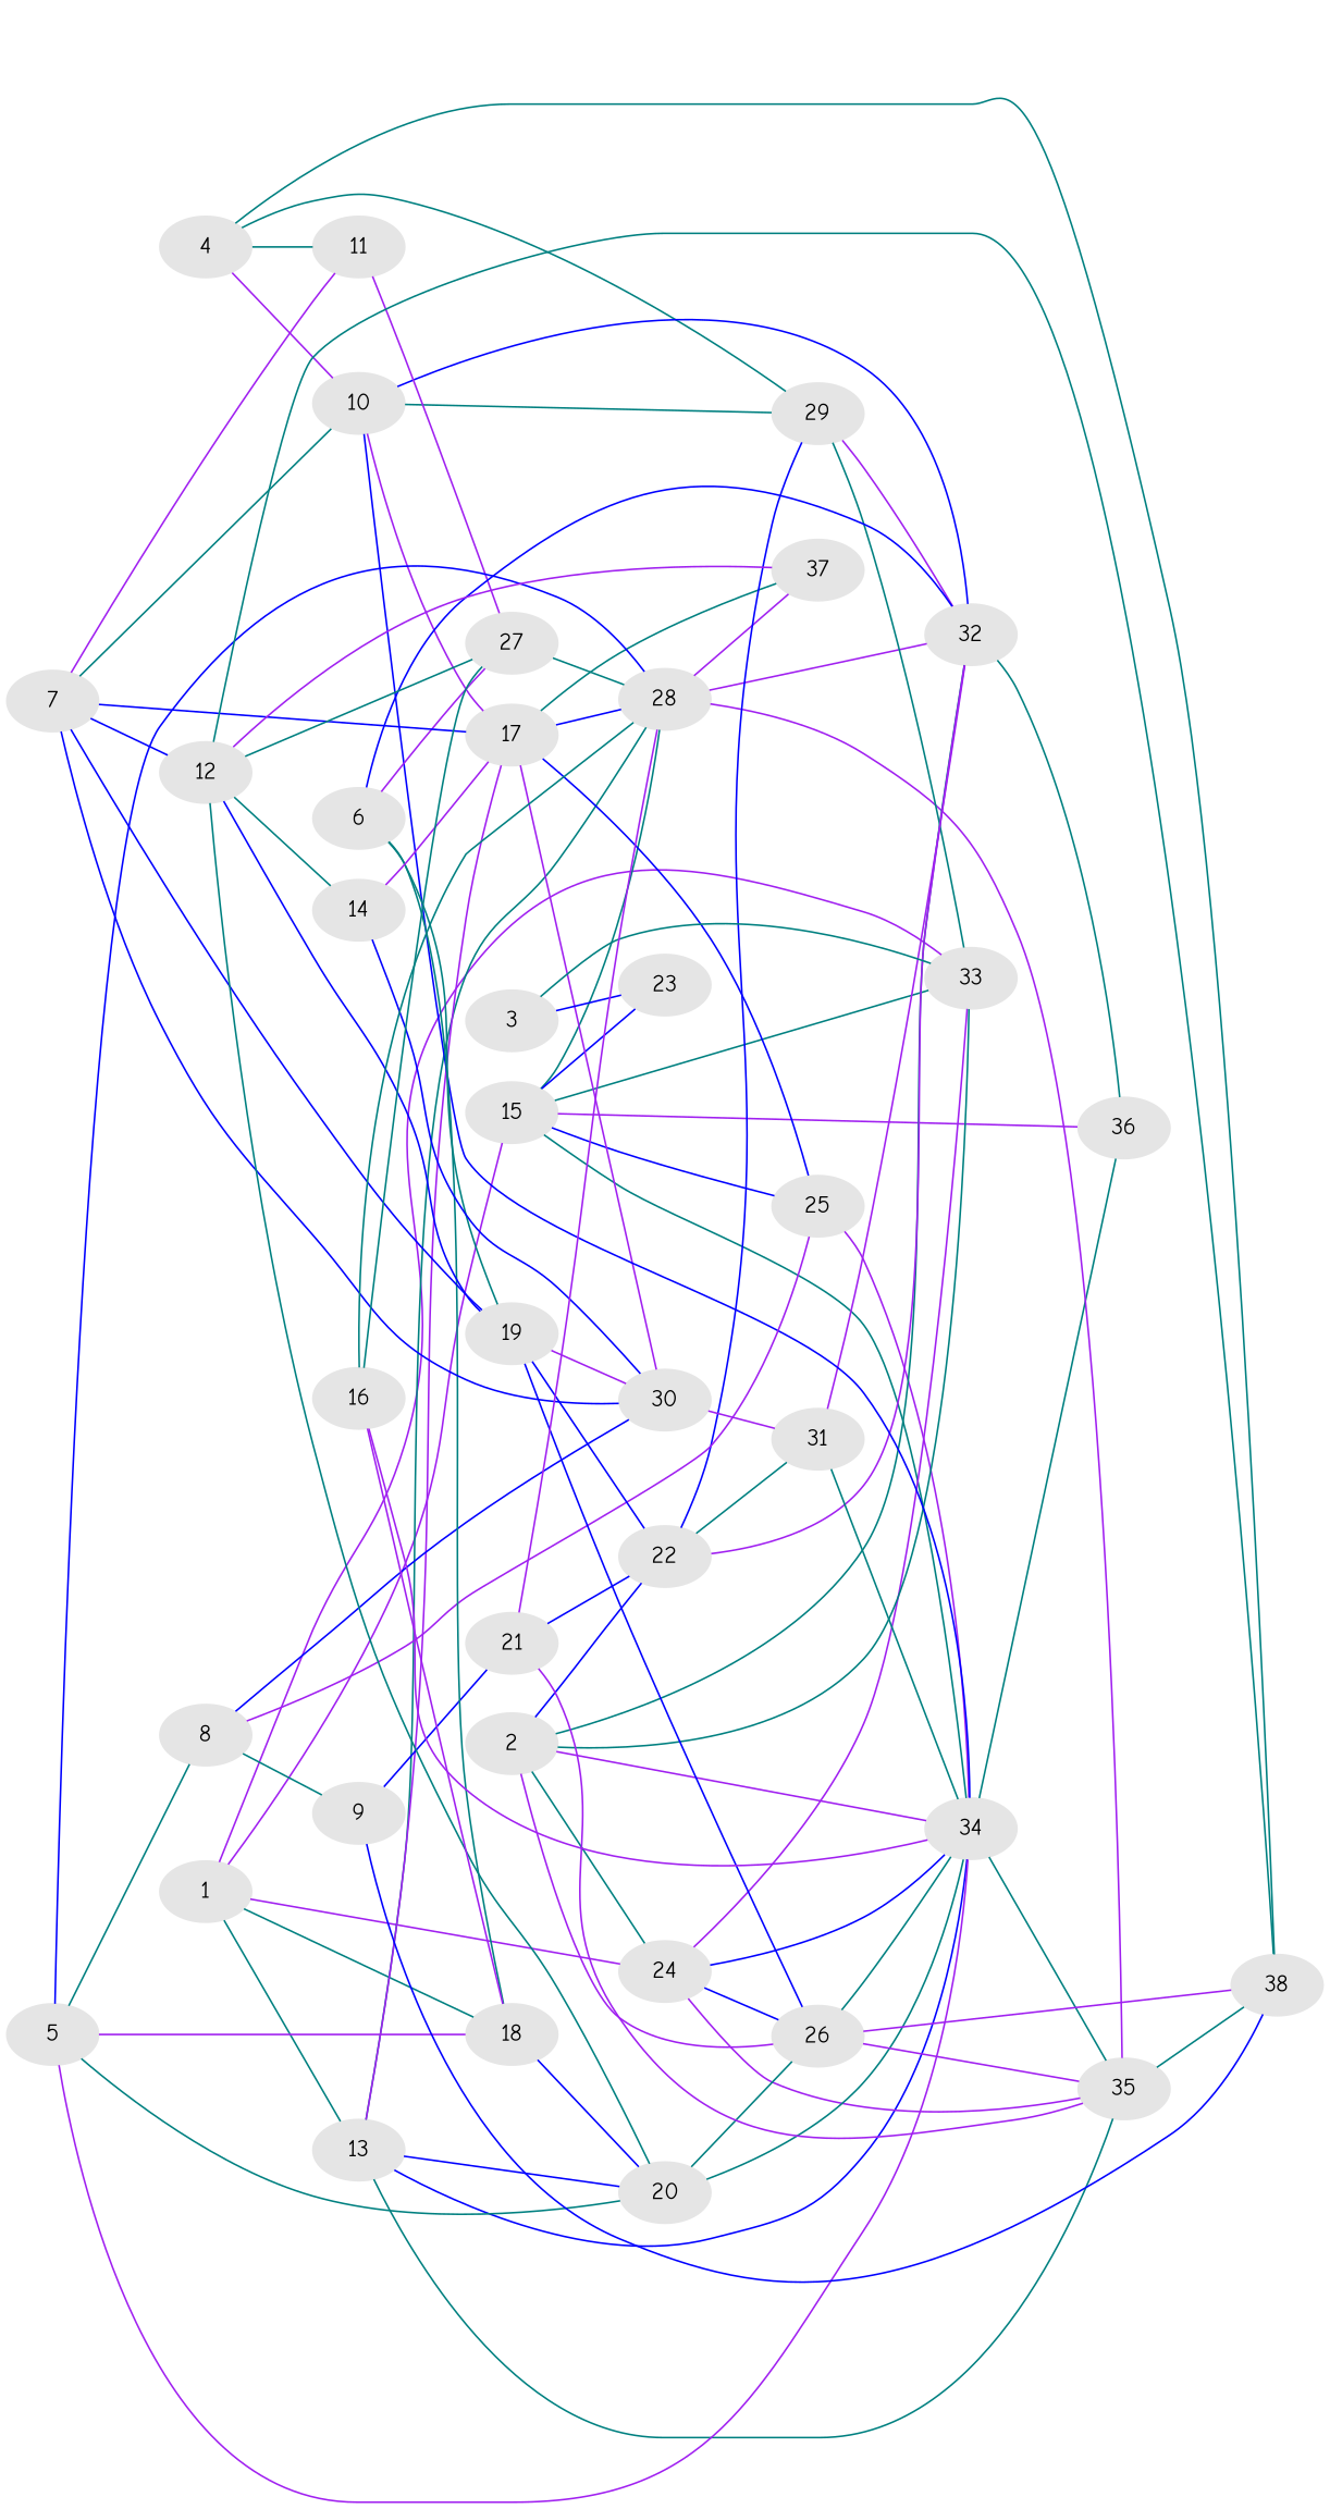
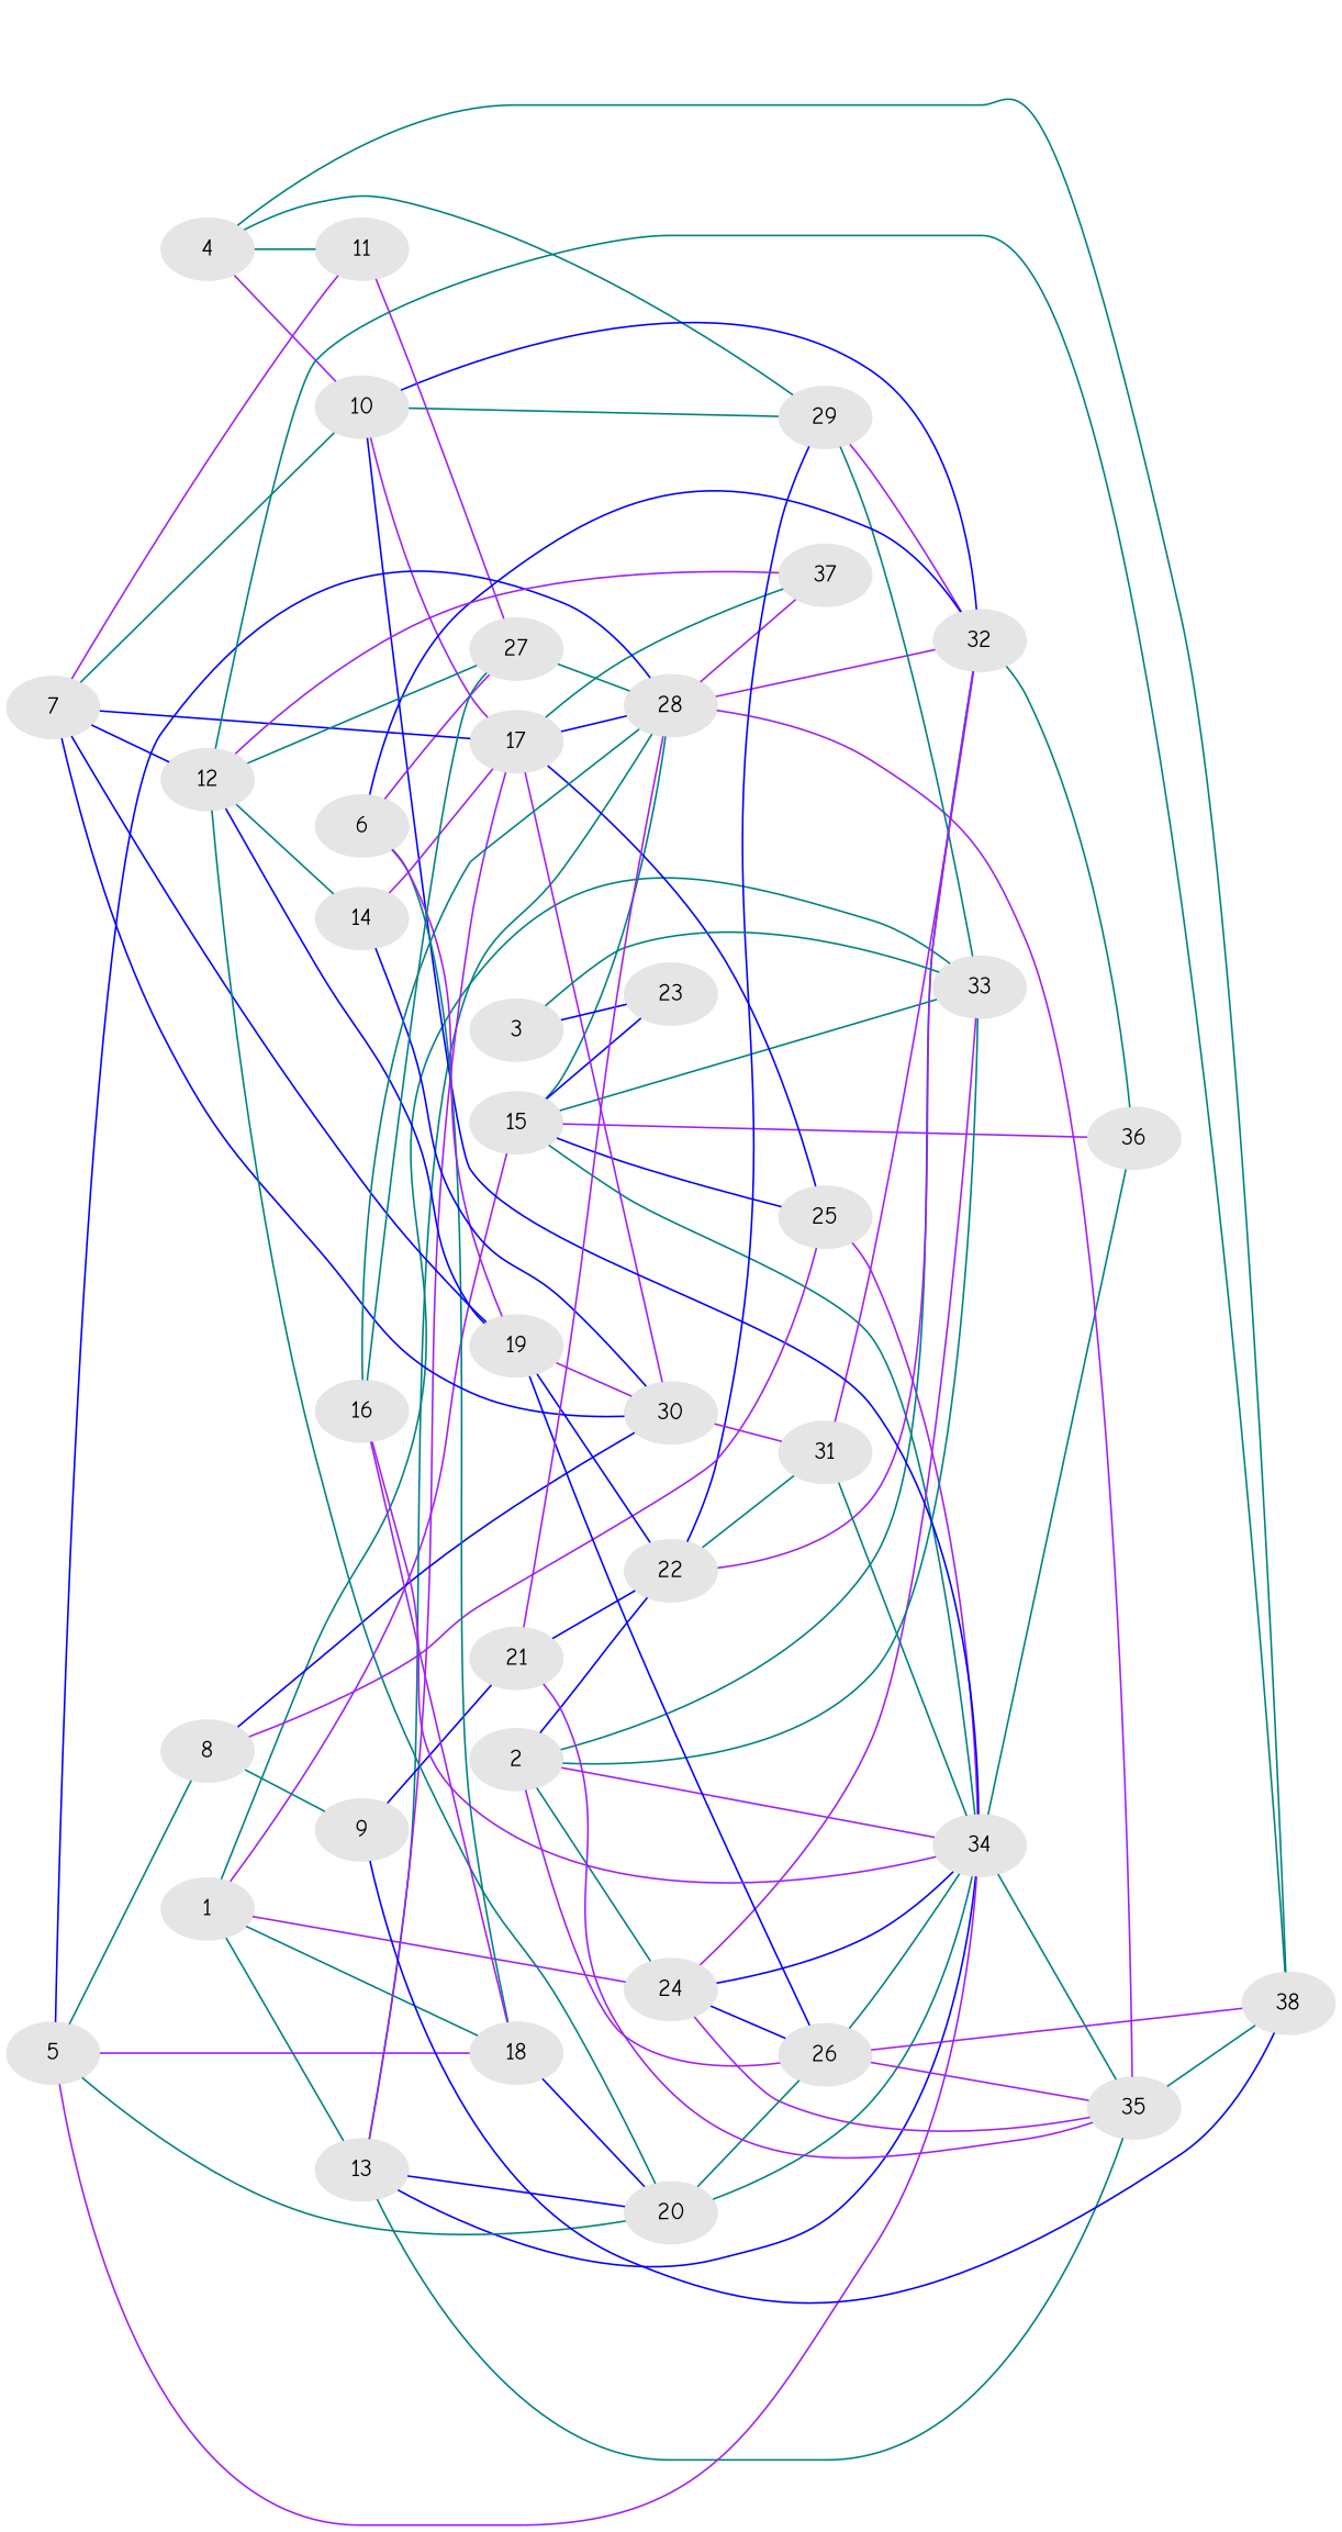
  graph {
    fontname="Comic Neue"
    rankdir=LR
    node [color=gray90 fontname="Comic Neue" style=filled]
    edge [color=teal fontname="Comic Neue" weight=1.0]
    1
    13
    15
    18
    24
    33
    34
    20
    28
    17
    35
    23
    25
    36
    26
    2
    22
    32
    29
    31
    38
    3
    4
    10
    11
    27
    5
    8
    30
    9
    37
    6
    19
    7
    12
    14
    21
    16
    1 -- 13
    1 -- 15 [color=purple]
    1 -- 18
    1 -- 24 [color=purple]
-   1 -- 33 [color=purple]
+   1 -- 33
    13 -- 34 [color=blue]
    13 -- 20 [color=blue]
    13 -- 28
    13 -- 17 [color=purple]
    13 -- 35
    15 -- 33
    15 -- 34
    15 -- 28
    15 -- 23 [color=blue]
    15 -- 25 [color=blue]
    15 -- 36 [color=purple]
    18 -- 20 [color=blue]
    24 -- 33 [color=purple]
    24 -- 34 [color=blue]
    24 -- 35 [color=purple weight=2.0]
    24 -- 26 [color=blue]
    34 -- 35
    34 -- 36
    20 -- 34
    20 -- 26
    28 -- 35 [color=purple]
    28 -- 32 [color=purple]
    28 -- 37 [color=purple]
    17 -- 28 [color=blue]
    17 -- 25 [color=blue]
    17 -- 30 [color=purple weight=2.0]
    17 -- 37
    35 -- 38
    25 -- 34 [color=purple weight=3.0]
    26 -- 34
    26 -- 35 [color=purple]
    26 -- 38 [color=purple]
    2 -- 24
    2 -- 33
    2 -- 34 [color=purple]
    2 -- 26 [color=purple]
    2 -- 22 [color=blue]
    2 -- 32
    22 -- 32 [color=purple]
    22 -- 29 [color=blue]
    22 -- 31
    32 -- 36
    29 -- 33
    29 -- 32 [color=purple]
    31 -- 34
    31 -- 32 [color=purple]
    3 -- 33
    3 -- 23 [color=blue]
    4 -- 29
    4 -- 38
    4 -- 10 [color=purple]
    4 -- 11 [weight=2.0]
    10 -- 34 [color=blue]
    10 -- 17 [color=purple]
    10 -- 32 [color=blue weight=2.0]
    10 -- 29
    11 -- 27 [color=purple]
    27 -- 28
    5 -- 18 [color=purple]
    5 -- 34 [color=purple]
    5 -- 20
    5 -- 28 [color=blue]
    5 -- 8
    8 -- 25 [color=purple]
    8 -- 30 [color=blue]
    8 -- 9
    30 -- 31 [color=purple]
    9 -- 38 [color=blue]
    9 -- 21 [color=blue]
    6 -- 18
    6 -- 32 [color=blue]
    6 -- 27 [color=purple]
-   6 -- 19 [weight=2.0]
+   6 -- 19 [color=purple weight=2.0]
    19 -- 26 [color=blue]
    19 -- 22 [color=blue]
    19 -- 30 [color=purple]
    7 -- 17 [color=blue]
    7 -- 10
    7 -- 11 [color=purple]
    7 -- 30 [color=blue]
    7 -- 19 [color=blue]
    7 -- 12 [color=blue]
    12 -- 20
    12 -- 38
    12 -- 27
    12 -- 37 [color=purple]
    12 -- 19 [color=blue]
    12 -- 14
    14 -- 17 [color=purple]
    14 -- 30 [color=blue]
    21 -- 28 [color=purple]
    21 -- 35 [color=purple]
    21 -- 22 [color=blue]
    16 -- 18 [color=purple]
    16 -- 34 [color=purple]
    16 -- 28
    16 -- 27
  }
